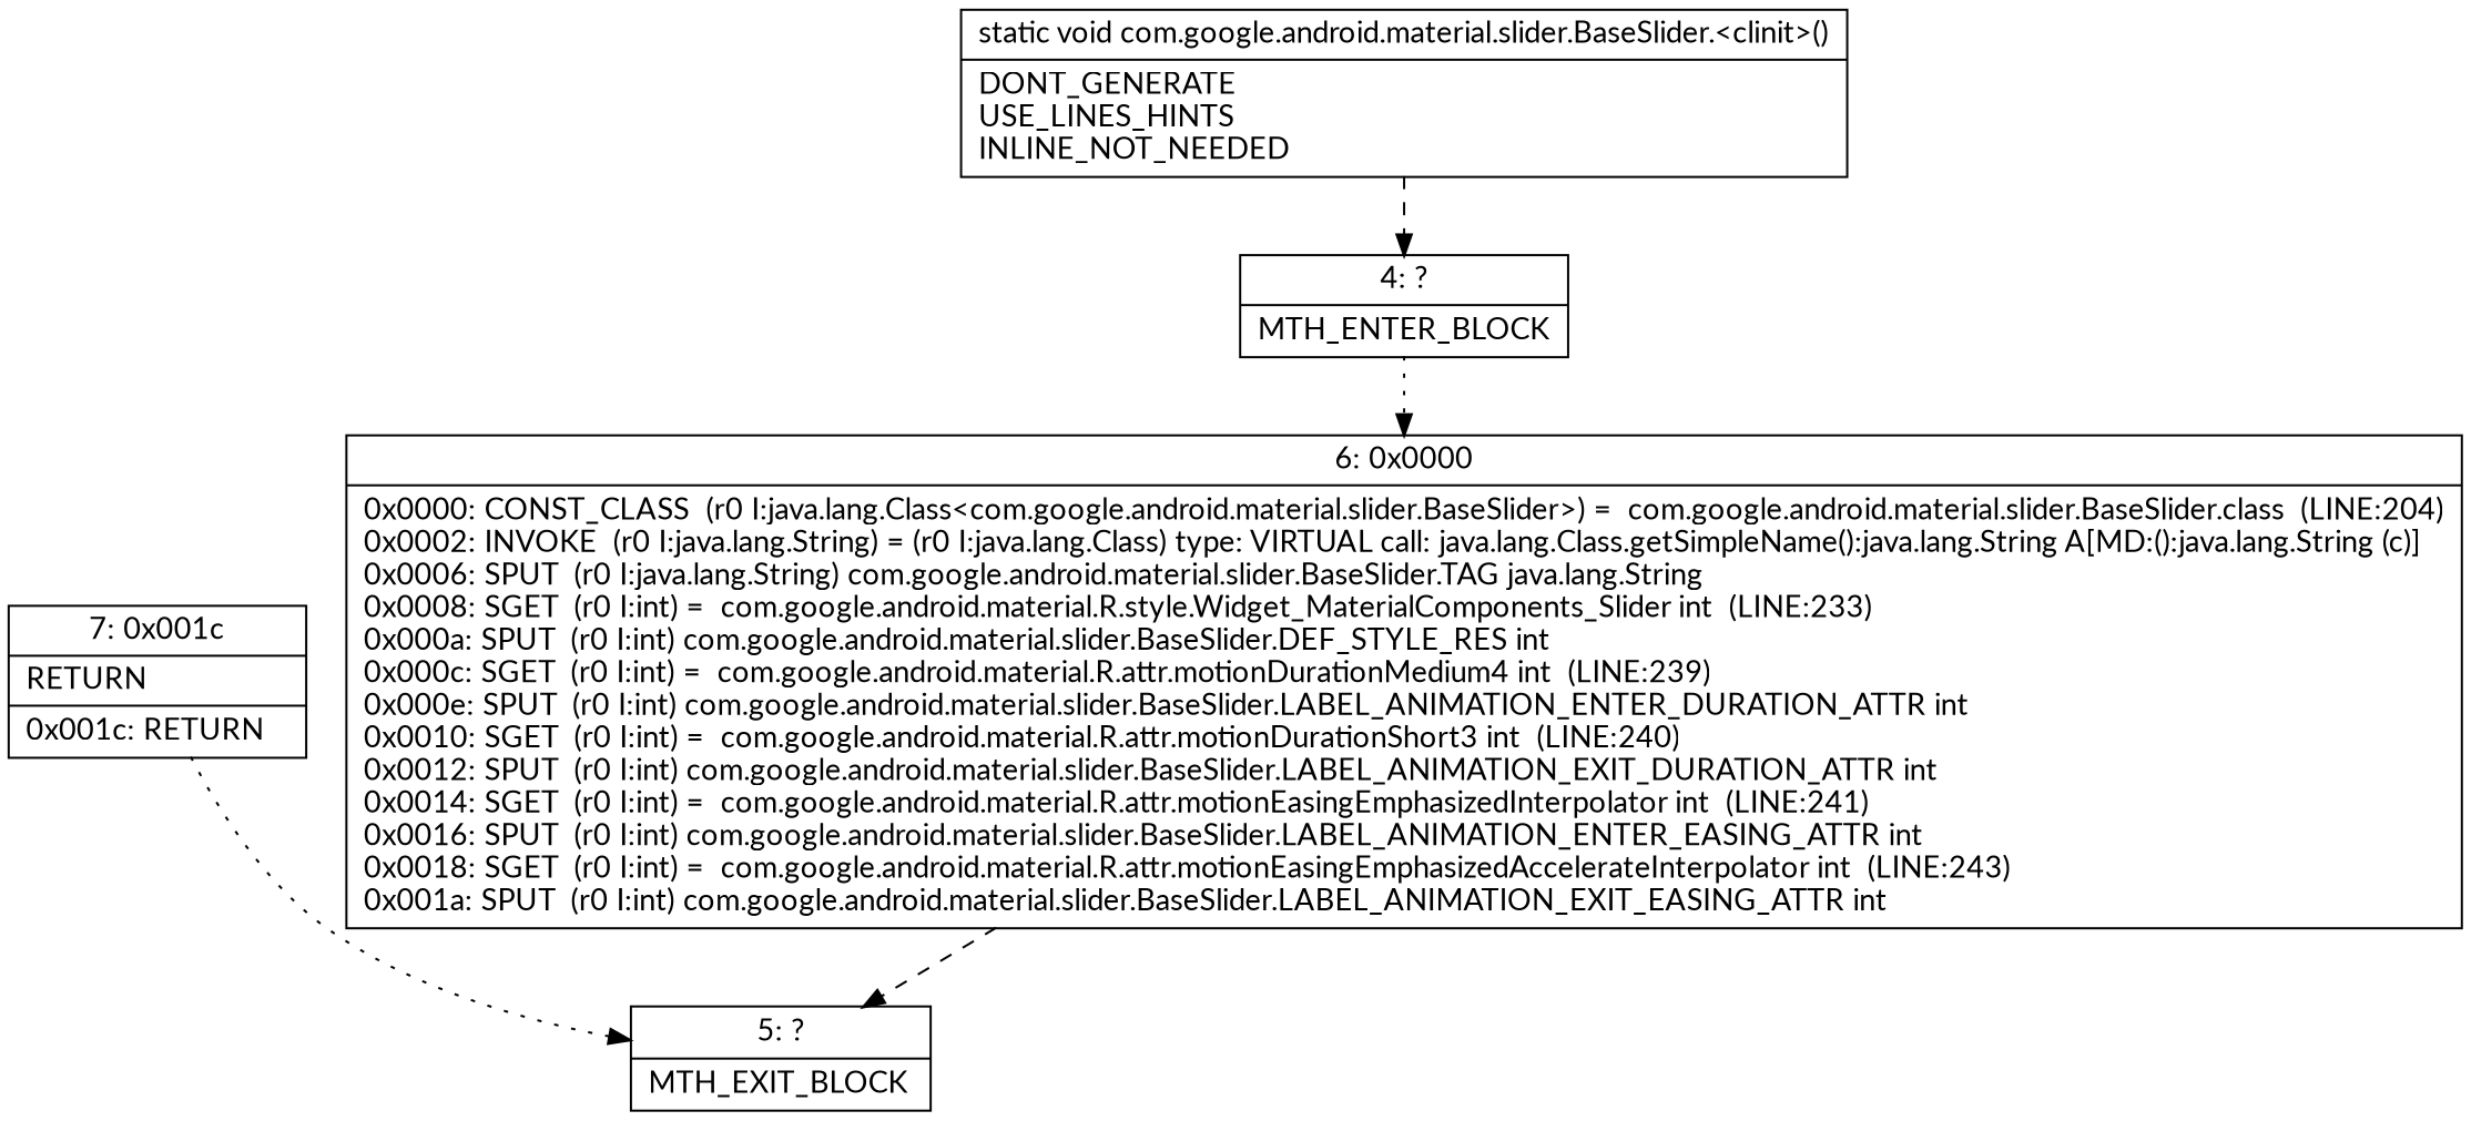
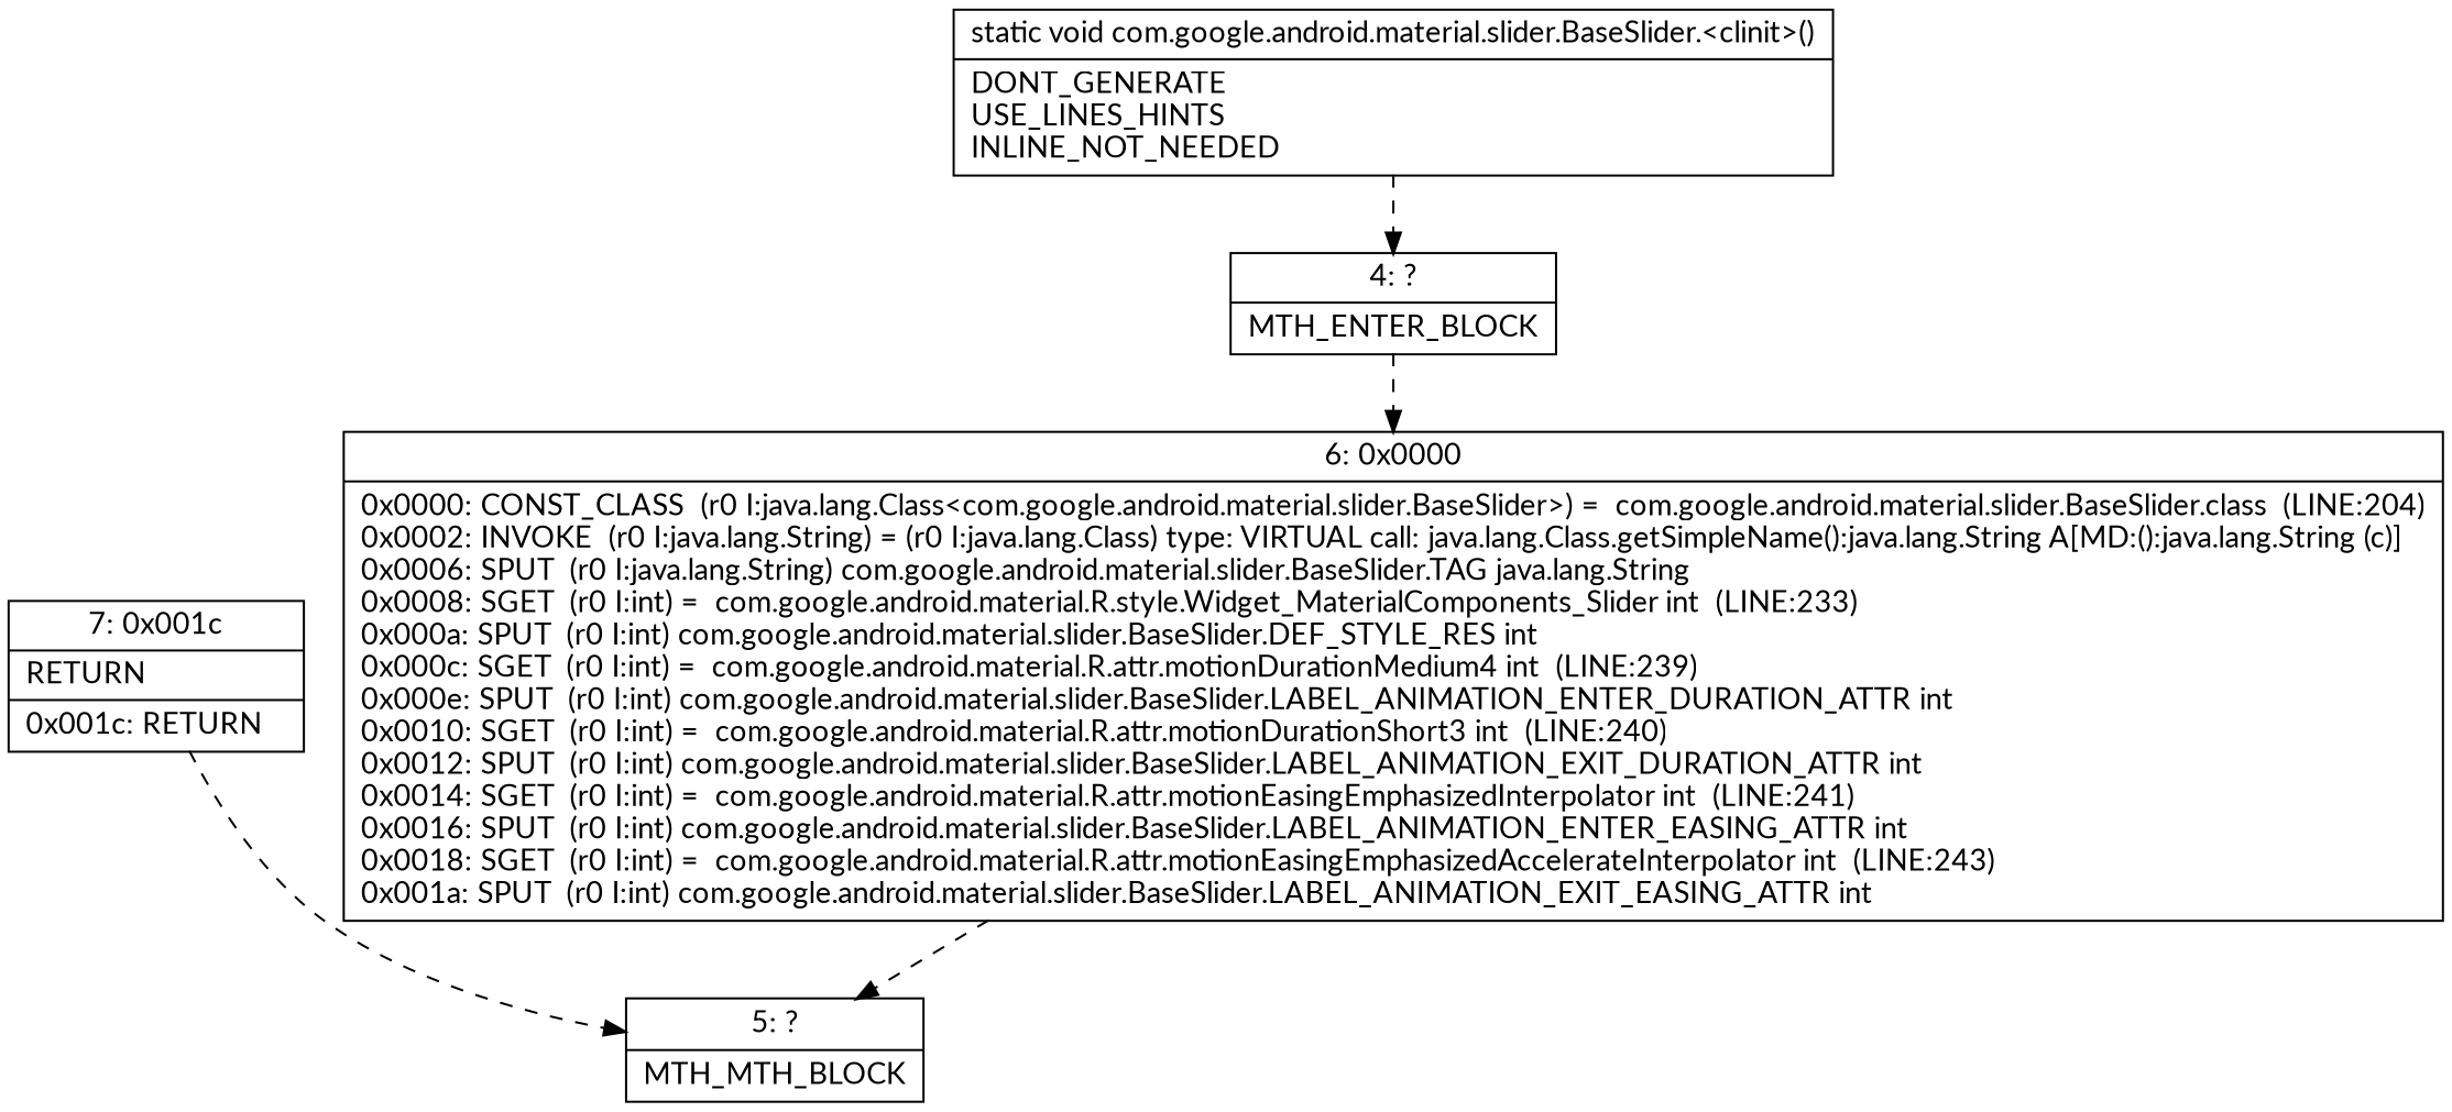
  digraph {
    fontname=Lato
    node [fontname=Lato shape=record]
    edge [fontname=Lato style=dotted]
    n1 [label="{4\:\ ?|MTH_ENTER_BLOCK\l}"]
    n2 [label="{6\:\ 0x0000|0x0000: CONST_CLASS  (r0 I:java.lang.Class\<com.google.android.material.slider.BaseSlider\>) =  com.google.android.material.slider.BaseSlider.class  (LINE:204)\l0x0002: INVOKE  (r0 I:java.lang.String) = (r0 I:java.lang.Class) type: VIRTUAL call: java.lang.Class.getSimpleName():java.lang.String A[MD:():java.lang.String (c)]\l0x0006: SPUT  (r0 I:java.lang.String) com.google.android.material.slider.BaseSlider.TAG java.lang.String \l0x0008: SGET  (r0 I:int) =  com.google.android.material.R.style.Widget_MaterialComponents_Slider int  (LINE:233)\l0x000a: SPUT  (r0 I:int) com.google.android.material.slider.BaseSlider.DEF_STYLE_RES int \l0x000c: SGET  (r0 I:int) =  com.google.android.material.R.attr.motionDurationMedium4 int  (LINE:239)\l0x000e: SPUT  (r0 I:int) com.google.android.material.slider.BaseSlider.LABEL_ANIMATION_ENTER_DURATION_ATTR int \l0x0010: SGET  (r0 I:int) =  com.google.android.material.R.attr.motionDurationShort3 int  (LINE:240)\l0x0012: SPUT  (r0 I:int) com.google.android.material.slider.BaseSlider.LABEL_ANIMATION_EXIT_DURATION_ATTR int \l0x0014: SGET  (r0 I:int) =  com.google.android.material.R.attr.motionEasingEmphasizedInterpolator int  (LINE:241)\l0x0016: SPUT  (r0 I:int) com.google.android.material.slider.BaseSlider.LABEL_ANIMATION_ENTER_EASING_ATTR int \l0x0018: SGET  (r0 I:int) =  com.google.android.material.R.attr.motionEasingEmphasizedAccelerateInterpolator int  (LINE:243)\l0x001a: SPUT  (r0 I:int) com.google.android.material.slider.BaseSlider.LABEL_ANIMATION_EXIT_EASING_ATTR int \l}"]
-   n3 [label="{5\:\ ?|MTH_EXIT_BLOCK\l}"]
+   n3 [label="{5\:\ ?|MTH_MTH_BLOCK\l}"]
    n4 [label="{7\:\ 0x001c|RETURN\l|0x001c: RETURN   \l}"]
    n5 [label="{static void com.google.android.material.slider.BaseSlider.\<clinit\>()  | DONT_GENERATE\lUSE_LINES_HINTS\lINLINE_NOT_NEEDED\l}"]
-   n1 -> n2
+   n1 -> n2 [style=dashed]
    n2 -> n3 [style=dashed]
-   n4 -> n3
+   n4 -> n3 [style=dashed]
    n5 -> n1 [style=dashed]
  }
